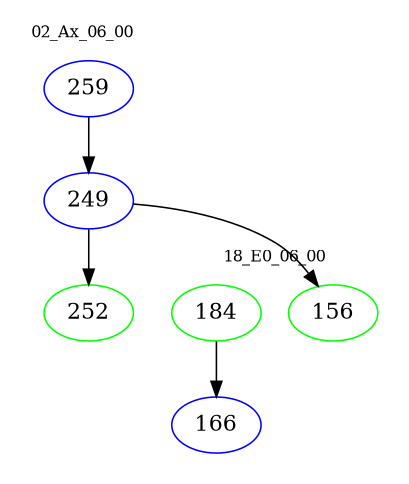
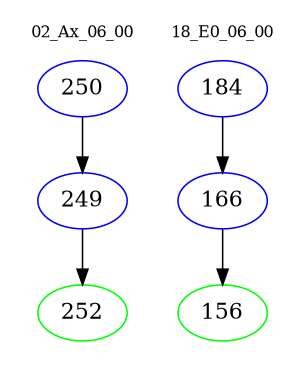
  digraph {
    node [color=blue]
    edge [color=black]
    n1 [label=249]
    n2 [color=green label=252]
-   n3 [label=259]
+   n3 [label=250]
    n4 [label=166]
    n5 [color=green label=156]
-   n6 [color=green label=184]
+   n6 [label=184]
    subgraph cluster_1 {
      color=white
      fontsize=10
      label="02_Ax_06_00"
      n1
      n2
      n3
    }
    subgraph cluster_2 {
      color=white
      fontsize=10
      label="18_E0_06_00"
      n4
      n5
      n6
    }
    n1 -> n2
    n3 -> n1
-   n1 -> n5
+   n4 -> n5
    n6 -> n4
  }
